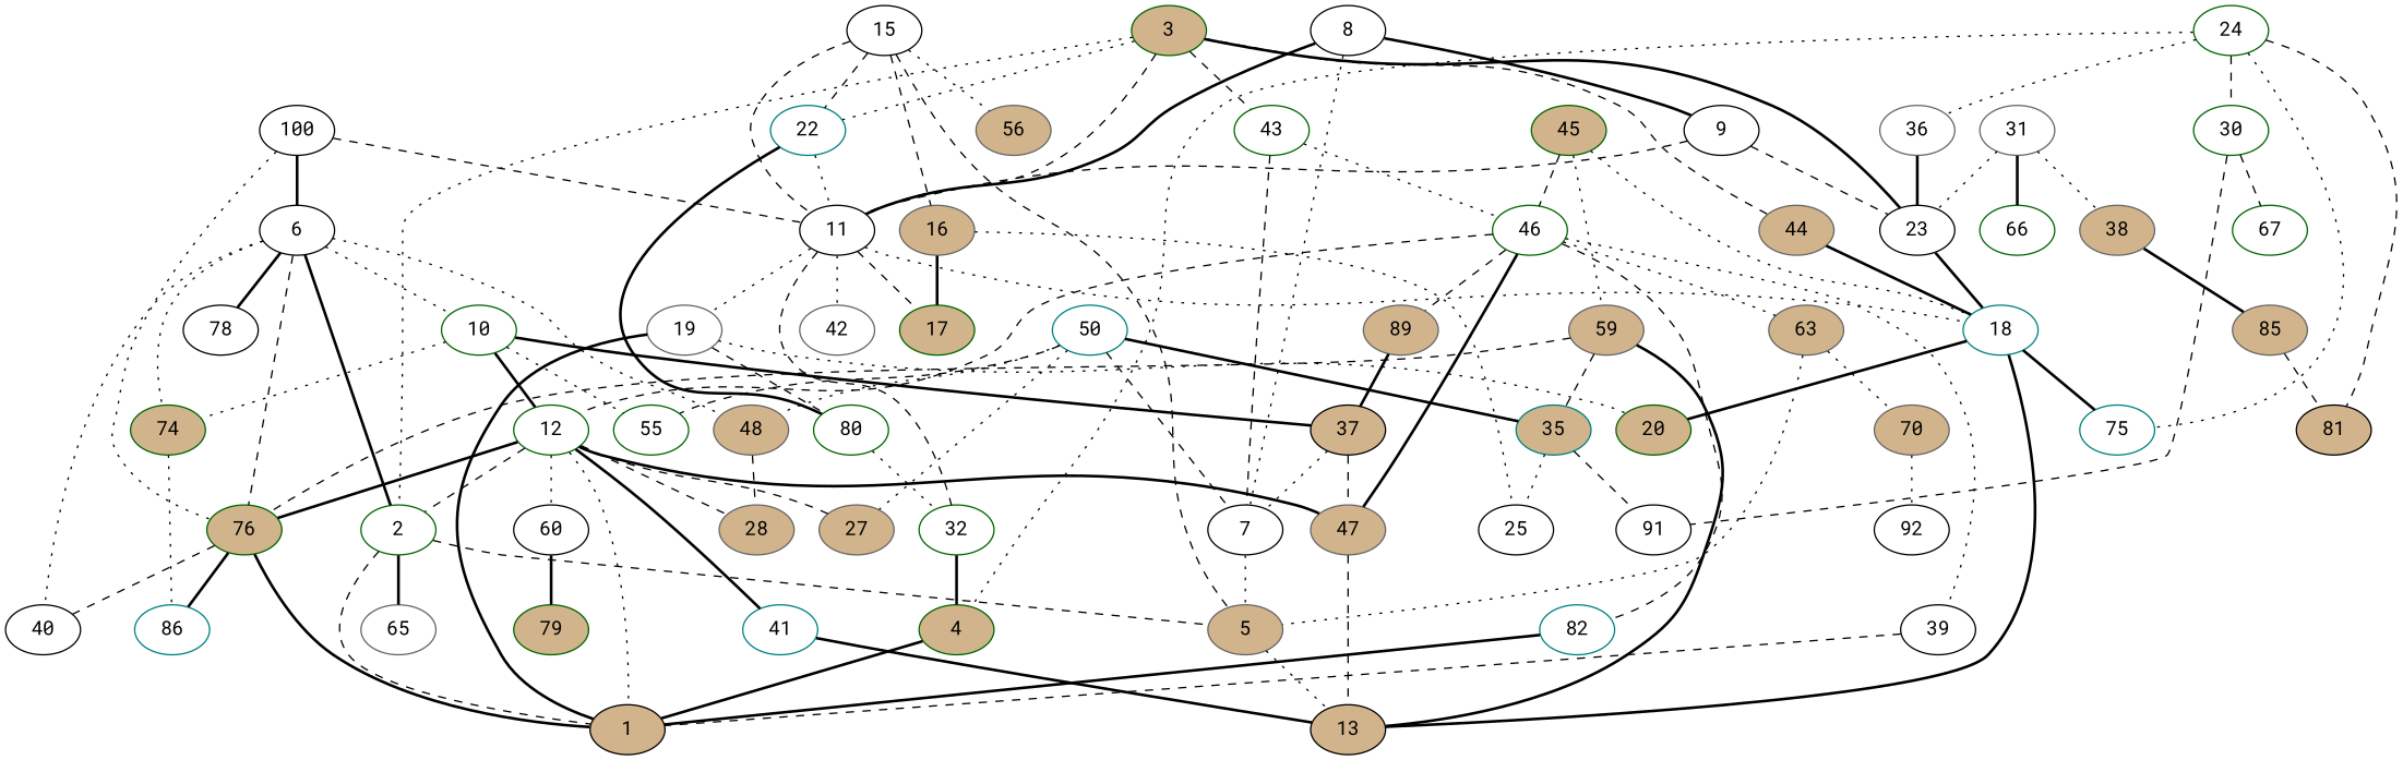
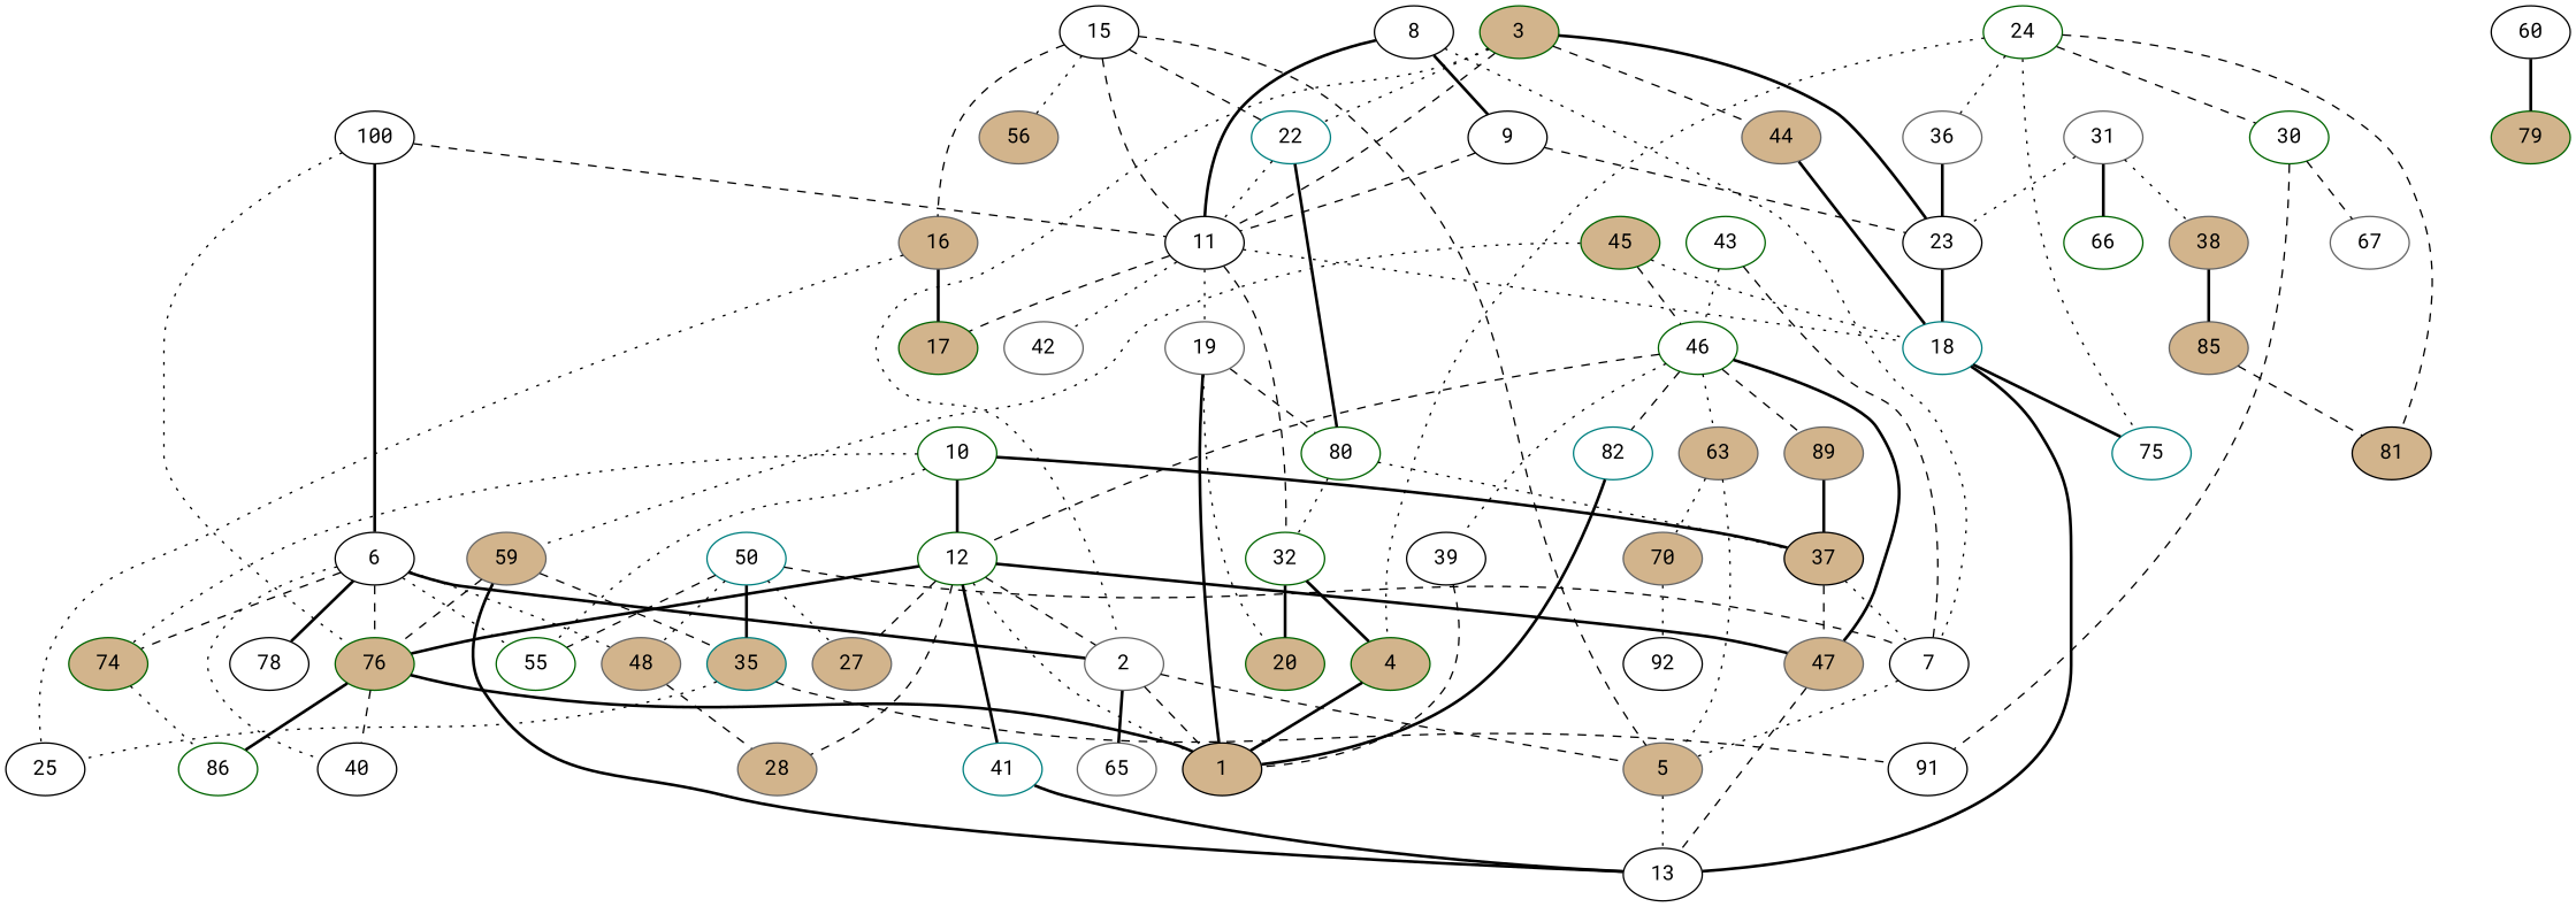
  graph {
    fontname="Roboto Mono"
    node [color=gray40 fillcolor=white fontname="Roboto Mono" style=filled]
    edge [fontname="Roboto Mono" style=dotted]
    1 [color=black fillcolor=tan super="+26"]
-   2 [color=darkgreen]
+   2
    5 [fillcolor=tan]
    65 [super="+98"]
-   13 [color=black fillcolor=tan]
+   13 [color=black]
    3 [color=darkgreen fillcolor=tan]
    11 [color=black super="+14+29+43"]
    22 [color=teal super="+83"]
    23 [color=black super="+34"]
    n10 [color=darkgreen label=43]
    44 [fillcolor=tan super="+69"]
    17 [color=darkgreen fillcolor=tan super="+71+90"]
    18 [color=teal]
    19
    32 [color=darkgreen]
    42
    80 [color=darkgreen super="+94"]
    7 [color=black]
    46 [color=darkgreen super="+52"]
    4 [color=darkgreen fillcolor=tan]
    6 [color=black]
    10 [color=darkgreen]
    40 [color=black]
    48 [fillcolor=tan]
    74 [color=darkgreen fillcolor=tan]
    76 [color=darkgreen fillcolor=tan super="+84+93"]
    78 [color=black]
    12 [color=darkgreen super="+21"]
    37 [color=black fillcolor=tan super="+54"]
    55 [color=darkgreen]
    28 [fillcolor=tan]
-   86 [color=teal]
+   86 [color=darkgreen]
    8 [color=black]
    9 [color=black super="+57+62+88+99"]
    27 [fillcolor=tan super="+53"]
    41 [color=teal super="+58+68"]
    47 [fillcolor=tan super="+64"]
    60 [color=black]
    75 [color=teal]
    20 [color=darkgreen fillcolor=tan super="+49+77+97"]
    79 [color=darkgreen fillcolor=tan]
    15 [color=black]
    16 [fillcolor=tan]
    56 [fillcolor=tan]
    25 [color=black]
    24 [color=darkgreen]
    30 [color=darkgreen]
    36 [super="+61"]
    81 [color=black fillcolor=tan]
-   67 [color=darkgreen]
+   67
    91 [color=black]
    31
    38 [fillcolor=tan]
    66 [color=darkgreen]
    85 [fillcolor=tan super="+87"]
    39 [color=black super="+51"]
    63 [fillcolor=tan]
    82 [color=teal]
    89 [fillcolor=tan super="+95+96"]
    35 [color=teal fillcolor=tan super="+73"]
    45 [color=darkgreen fillcolor=tan super="+72"]
    59 [fillcolor=tan]
    70 [fillcolor=tan]
    50 [color=teal]
    92 [color=black]
    100 [color=black]
    2 -- 1 [style=dashed]
    2 -- 5 [style=dashed]
    2 -- 65 [style=bold]
    5 -- 13
    3 -- 2
    3 -- 11 [style=dashed]
    3 -- 22
    3 -- 23 [style=bold]
-   3 -- n10 [style=dashed]
    3 -- 44 [style=dashed]
    11 -- 17 [style=dashed]
    11 -- 18
    11 -- 19
    11 -- 32 [style=dashed]
    11 -- 42
    22 -- 11
    22 -- 80 [style=bold]
    23 -- 18 [style=bold]
    n10 -- 7 [style=dashed]
    n10 -- 46
    44 -- 18 [style=bold]
    18 -- 13 [style=bold]
    18 -- 75 [style=bold]
    19 -- 1 [style=bold]
    19 -- 80 [style=dashed]
    19 -- 20
    32 -- 4 [style=bold]
-   18 -- 20 [style=bold]
+   32 -- 20 [style=bold]
    80 -- 32
+   80 -- 37
    7 -- 5
    46 -- 12 [style=dashed]
    46 -- 47 [style=bold]
    46 -- 39
    46 -- 63
    46 -- 82 [style=dashed]
    46 -- 89 [style=dashed]
    4 -- 1 [style=bold]
    6 -- 2 [style=bold]
-   6 -- 10
+   6 -- 55
    6 -- 40
    6 -- 48
-   6 -- 74
+   6 -- 74 [style=dashed]
    6 -- 76 [style=dashed]
    6 -- 78 [style=bold]
    10 -- 74
    10 -- 12 [style=bold]
    10 -- 37 [style=bold]
    10 -- 55
    48 -- 28 [style=dashed]
    74 -- 86
    76 -- 1 [style=bold]
    76 -- 40 [style=dashed]
    76 -- 86 [style=bold]
    12 -- 1
    12 -- 2 [style=dashed]
    12 -- 76 [style=bold]
    12 -- 28 [style=dashed]
    12 -- 27 [style=dashed]
    12 -- 41 [style=bold]
    12 -- 47 [style=bold]
-   12 -- 60
    37 -- 7
    37 -- 47 [style=dashed]
    8 -- 11 [style=bold]
    8 -- 7
    8 -- 9 [style=bold]
    9 -- 11 [style=dashed]
    9 -- 23 [style=dashed]
    41 -- 13 [style=bold]
    47 -- 13 [style=dashed]
    60 -- 79 [style=bold]
    15 -- 5 [style=dashed]
    15 -- 11 [style=dashed]
    15 -- 22 [style=dashed]
    15 -- 16 [style=dashed]
    15 -- 56
    16 -- 17 [style=bold]
    16 -- 25
    24 -- 4
    24 -- 75
    24 -- 30 [style=dashed]
    24 -- 36
    24 -- 81 [style=dashed]
    30 -- 67 [style=dashed]
    30 -- 91 [style=dashed]
    36 -- 23 [style=bold]
    31 -- 23
    31 -- 38
    31 -- 66 [style=bold]
    38 -- 85 [style=bold]
    85 -- 81 [style=dashed]
    39 -- 1 [style=dashed]
    63 -- 5
    63 -- 70
    82 -- 1 [style=bold]
    89 -- 37 [style=bold]
    35 -- 25
    35 -- 91 [style=dashed]
    45 -- 18
    45 -- 46 [style=dashed]
    45 -- 59
    59 -- 13 [style=bold]
    59 -- 76 [style=dashed]
    59 -- 35 [style=dashed]
    70 -- 92
    50 -- 7 [style=dashed]
    50 -- 48
    50 -- 55 [style=dashed]
    50 -- 27
    50 -- 35 [style=bold]
    100 -- 11 [style=dashed]
    100 -- 6 [style=bold]
    100 -- 76
  }
